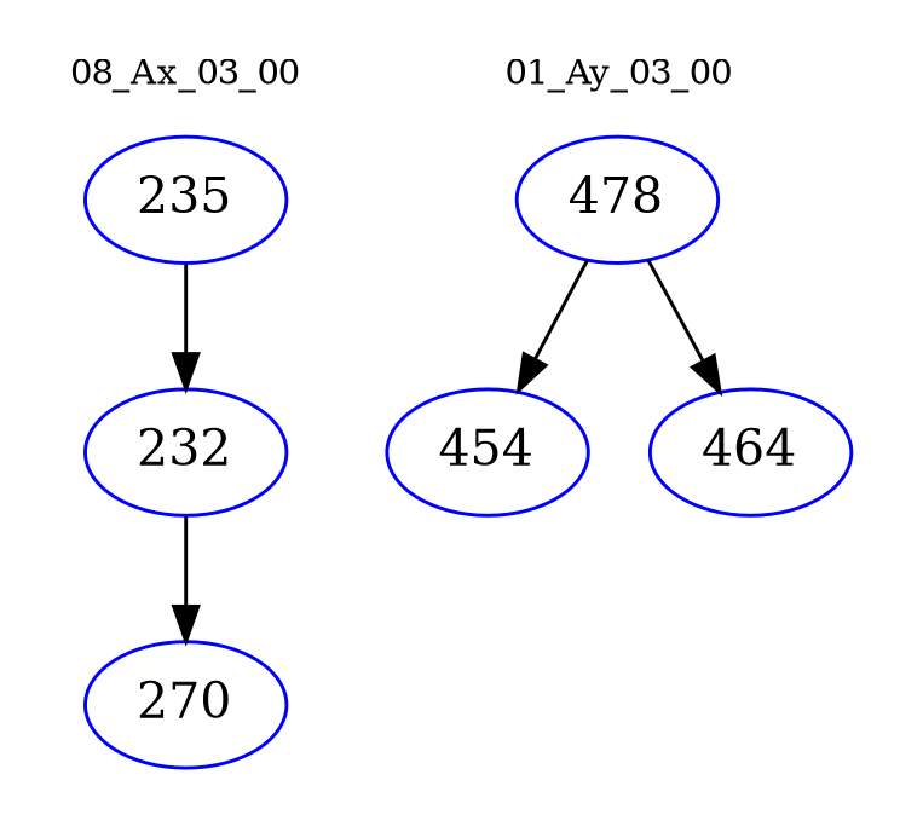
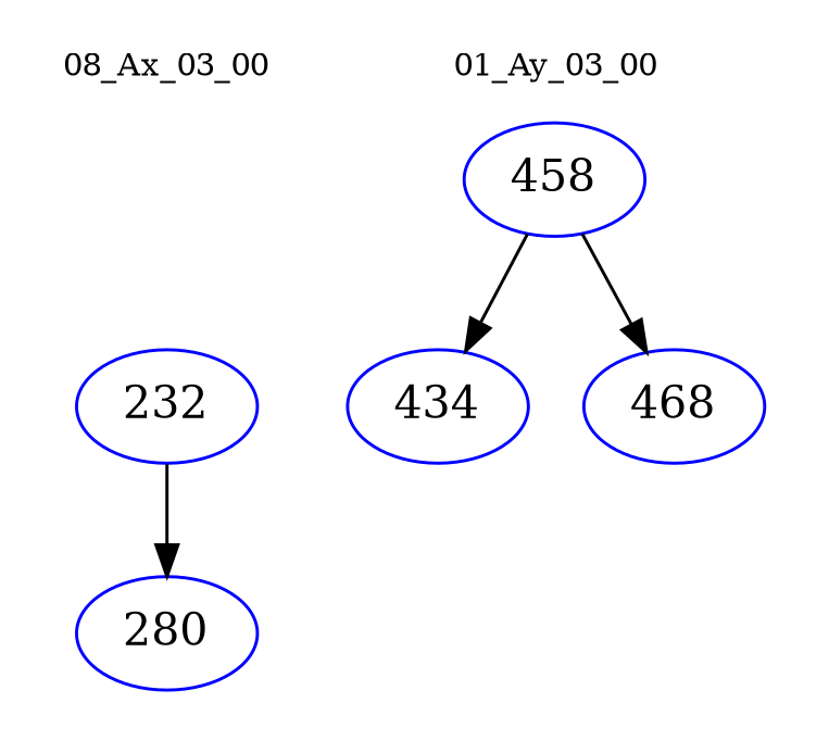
  digraph {
    node [color=blue]
    edge [color=black]
-   n1 [label=235]
    n2 [label=232]
-   n3 [label=270]
-   n4 [label=478]
-   n5 [label=454]
-   n6 [label=464]
+   n3 [label=280]
+   n4 [label=458]
+   n5 [label=434]
+   n6 [label=468]
    subgraph cluster_1 {
      color=white
      fontsize=10
      label="08_Ax_03_00"
-     n1
      n2
      n3
    }
    subgraph cluster_2 {
      color=white
      fontsize=10
      label="01_Ay_03_00"
      n4
      n5
      n6
    }
-   n1 -> n2
    n2 -> n3
    n4 -> n5
    n4 -> n6
  }
